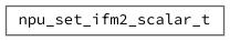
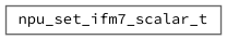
  digraph {
    rankdir=LR
    fontname="Source Code Pro"
-   n1 [color=grey40 fillcolor=white fontname="Source Code Pro" fontsize=10 height=0.2 label=npu_set_ifm2_scalar_t shape=box style=filled width=0.4]
+   n1 [color=grey40 fillcolor=white fontname="Source Code Pro" fontsize=10 height=0.2 label=npu_set_ifm7_scalar_t shape=box style=filled width=0.4]
  }
